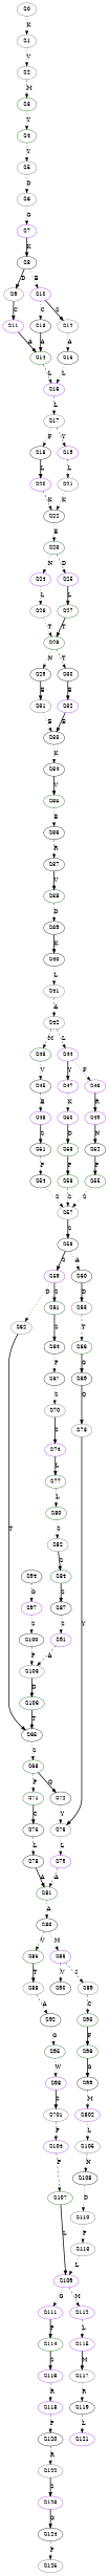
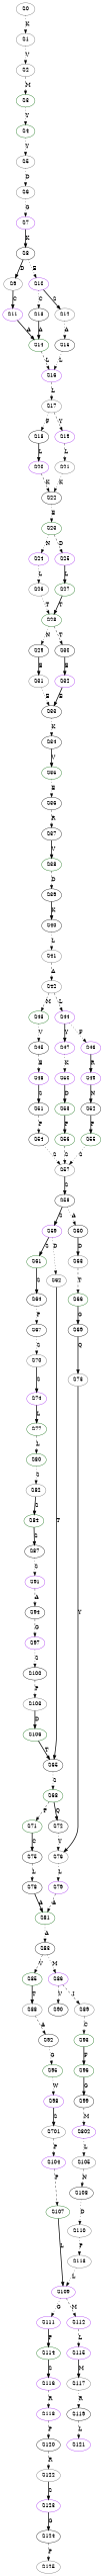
  strict digraph {
    node [color=black]
    edge [style=bold]
    S0 [color=gray40]
    S1 [color=gray40]
    S2 [color=gray40]
    S3 [color=darkgreen]
    S4 [color=darkgreen]
    S5 [color=gray40]
    S6 [color=gray40]
    S7 [color=purple]
    S8
    S9 [color=gray40]
    S10 [color=purple]
    S11 [color=purple]
    S12 [color=gray40]
    S13
    S14 [color=darkgreen]
    S15
    S16 [color=purple]
    S17 [color=gray40]
    S18
    S19 [color=purple]
    S20 [color=purple]
    S21 [color=gray40]
    S22
    S23 [color=darkgreen]
    S24 [color=purple]
    S25 [color=purple]
    S26 [color=gray40]
    S27 [color=darkgreen]
    S28 [color=darkgreen]
    S29
    S30
    S31 [color=gray40]
    S32 [color=purple]
    S33
    S34
    S35 [color=darkgreen]
    S36
    S37
    S38 [color=darkgreen]
    S39
    S40
    S41 [color=gray40]
    S42 [color=gray40]
    S43 [color=darkgreen]
    S44 [color=purple]
    S45
    S46 [color=purple]
    S47 [color=purple]
    S48 [color=purple]
    S49 [color=purple]
    S50 [color=purple]
    S51
    S52
    S53 [color=darkgreen]
    S54
    S55 [color=darkgreen]
    S56 [color=darkgreen]
    S57 [color=gray40]
    S58
    S59 [color=purple]
    S60
    S61 [color=darkgreen]
    S62 [color=gray40]
    S63 [color=gray40]
    S64
    S65
    S66 [color=darkgreen]
    S67
    S68 [color=darkgreen]
    S69
    S70 [color=gray40]
    S71 [color=darkgreen]
    S72
    S73 [color=gray40]
    S74 [color=purple]
    S75
    S76 [color=gray40]
    S77 [color=darkgreen]
    S78
    S79 [color=purple]
    S80 [color=darkgreen]
    S81 [color=darkgreen]
    S82 [color=gray40]
    S83
    S84 [color=darkgreen]
    S85 [color=darkgreen]
    S86 [color=purple]
    S87
    S88 [color=gray40]
    S89 [color=gray40]
    S90
    S91 [color=purple]
    S92
    S93 [color=darkgreen]
    S94
    S95 [color=darkgreen]
    S96 [color=darkgreen]
    S97 [color=purple]
    S98 [color=purple]
    S99
    S100
    n102 [color=gray40 label=S701]
    n103 [color=purple label=S802]
    S103 [color=gray40]
    S104 [color=purple]
    S105 [color=gray40]
    S106 [color=darkgreen]
    S107 [color=darkgreen]
    S108
    S109 [color=purple]
    S110 [color=gray40]
    S111 [color=purple]
    S112 [color=purple]
    S113 [color=gray40]
    S114 [color=darkgreen]
    S115 [color=purple]
    S116 [color=purple]
    S117 [color=gray40]
    S118 [color=purple]
    S119
    S120
    S121 [color=purple]
    S122 [color=gray40]
    S123 [color=purple]
    S124
    S125 [color=gray40]
    S0 -> S1 [label=K style=dotted]
    S1 -> S2 [label=V style=dotted]
    S2 -> S3 [label=M style=dashed]
    S3 -> S4 [label=Y style=dotted]
    S4 -> S5 [label=Y style=dotted]
    S5 -> S6 [label=D style=dotted]
    S6 -> S7 [label=G style=dotted]
    S7 -> S8 [label=K]
    S8 -> S9 [label=D]
    S8 -> S10 [label=E style=dotted]
    S9 -> S11 [label=C]
    S10 -> S12 [label=S]
    S10 -> S13 [label=C style=dotted]
    S11 -> S14 [label=A]
    S12 -> S15 [label=A style=dotted]
    S13 -> S14 [label=A]
    S14 -> S16 [label=L style=dashed]
    S15 -> S16 [label=L style=dotted]
    S16 -> S17 [label=L style=dashed]
    S17 -> S18 [label=F style=dotted]
    S17 -> S19 [label=Y style=dashed]
    S18 -> S20 [label=L]
    S19 -> S21 [label=L style=dashed]
    S20 -> S22 [label=K style=dashed]
    S21 -> S22 [label=K style=dotted]
    S22 -> S23 [label=E style=dotted]
    S23 -> S24 [label=N style=dotted]
    S23 -> S25 [label=D style=dashed]
    S24 -> S26 [label=L style=dotted]
    S25 -> S27 [label=L]
    S26 -> S28 [label=T style=dotted]
    S27 -> S28 [label=T]
    S28 -> S29 [label=N style=dotted]
    S28 -> S30 [label=T style=dashed]
    S29 -> S31 [label=E]
    S30 -> S32 [label=E]
    S31 -> S33 [label=E style=dotted]
    S32 -> S33 [label=E]
    S33 -> S34 [label=K style=dotted]
    S34 -> S35 [label=V]
    S35 -> S36 [label=E style=dotted]
    S36 -> S37 [label=R style=dashed]
    S37 -> S38 [label=V]
    S38 -> S39 [label=D style=dashed]
    S39 -> S40 [label=K]
    S40 -> S41 [label=L style=dotted]
    S41 -> S42 [label=A style=dashed]
    S42 -> S43 [label=M style=dashed]
    S42 -> S44 [label=L style=dashed]
    S43 -> S45 [label=V style=dotted]
    S44 -> S46 [label=F style=dotted]
    S44 -> S47 [label=Y]
    S45 -> S48 [label=E style=dashed]
    S46 -> S49 [label=R]
    S47 -> S50 [label=K style=dotted]
    S48 -> S51 [label=S]
    S49 -> S52 [label=N]
    S50 -> S53 [label=D]
    S51 -> S54 [label=P style=dashed]
    S52 -> S55 [label=P]
    S53 -> S56 [label=P]
    S54 -> S57 [label=S style=dotted]
    S55 -> S57 [label=S style=dotted]
    S56 -> S57 [label=S style=dashed]
    S57 -> S58 [label=S]
    S58 -> S59 [label=S]
    S58 -> S60 [label=A style=dotted]
    S59 -> S61 [label=S]
    S59 -> S62 [label=D style=dotted]
    S60 -> S63 [label=D]
    S61 -> S64 [label=S]
    S62 -> S65 [label=T]
    S63 -> S66 [label=T style=dashed]
    S64 -> S67 [label=P style=dotted]
    S65 -> S68 [label=S style=dotted]
    S66 -> S69 [label=G]
    S67 -> S70 [label=S style=dotted]
    S68 -> S71 [label=P style=dashed]
    S68 -> S72 [label=Q]
    S69 -> S73 [label=Q]
    S70 -> S74 [label=S]
    S71 -> S75 [label=C]
    S72 -> S76 [label=Y style=dotted]
    S73 -> S76 [label=Y]
    S74 -> S77 [label=L]
    S75 -> S78 [label=L style=dashed]
    S76 -> S79 [label=L style=dotted]
    S77 -> S80 [label=L style=dashed]
    S78 -> S81 [label=A]
    S79 -> S81 [label=A style=dashed]
    S80 -> S82 [label=S style=dotted]
    S81 -> S83 [label=A style=dotted]
    S82 -> S84 [label=S]
    S83 -> S85 [label=V style=dashed]
    S83 -> S86 [label=M style=dotted]
    S84 -> S87 [label=S]
    S85 -> S88 [label=T]
    S86 -> S89 [label=I style=dashed]
    S86 -> S90 [label=V style=dashed]
    S87 -> S91 [label=S style=dotted]
    S88 -> S92 [label=A style=dashed]
    S89 -> S93 [label=C style=dashed]
-   S91 -> S103 [label=A style=dashed]
+   S91 -> S94 [label=A style=dashed]
    S92 -> S95 [label=G style=dotted]
    S93 -> S96 [label=F]
    S94 -> S97 [label=G style=dashed]
    S95 -> S98 [label=W style=dotted]
    S96 -> S99 [label=G]
    S97 -> S100 [label=S style=dotted]
    S98 -> n102 [label=S]
    S99 -> n103 [label=M style=dashed]
    S100 -> S103 [label=P style=dashed]
    n102 -> S104 [label=P style=dashed]
    n103 -> S105 [label=L style=dotted]
    S103 -> S106 [label=D]
    S104 -> S107 [label=P style=dashed]
    S105 -> S108 [label=N style=dashed]
    S106 -> S65 [label=T]
    S107 -> S109 [label=L]
    S108 -> S110 [label=D style=dotted]
    S109 -> S111 [label=G style=dotted]
    S109 -> S112 [label=M style=dashed]
    S110 -> S113 [label=P style=dotted]
    S111 -> S114 [label=P]
    S112 -> S115 [label=L style=dashed]
    S113 -> S109 [label=L style=dotted]
    S114 -> S116 [label=S]
    S115 -> S117 [label=M]
    S116 -> S118 [label=R style=dashed]
    S117 -> S119 [label=R style=dotted]
    S118 -> S120 [label=P style=dashed]
    S119 -> S121 [label=L style=dashed]
    S120 -> S122 [label=R style=dashed]
    S122 -> S123 [label=S]
    S123 -> S124 [label=G]
    S124 -> S125 [label=P style=dashed]
  }
